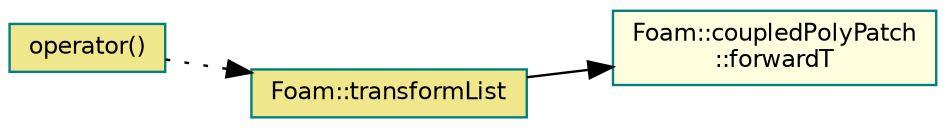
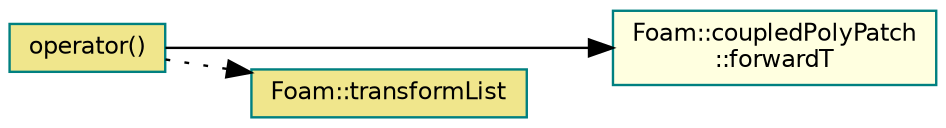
  digraph {
    rankdir=LR
    node [color=teal fillcolor=khaki fontname=Helvetica fontsize=10 shape=record style=filled]
    edge [color=black fontname=Helvetica fontsize=10 labelfontname=Helvetica labelfontsize=10]
    n1 [fontcolor=black height=0.2 label="operator()" width=0.4]
    n2 [fillcolor=lightyellow height=0.2 label="Foam::coupledPolyPatch\l::forwardT" width=0.4]
    n3 [height=0.2 label="Foam::transformList" width=0.4]
-   n3 -> n2 [style=solid]
+   n1 -> n2 [style=solid]
    n1 -> n3 [style=dotted]
  }
